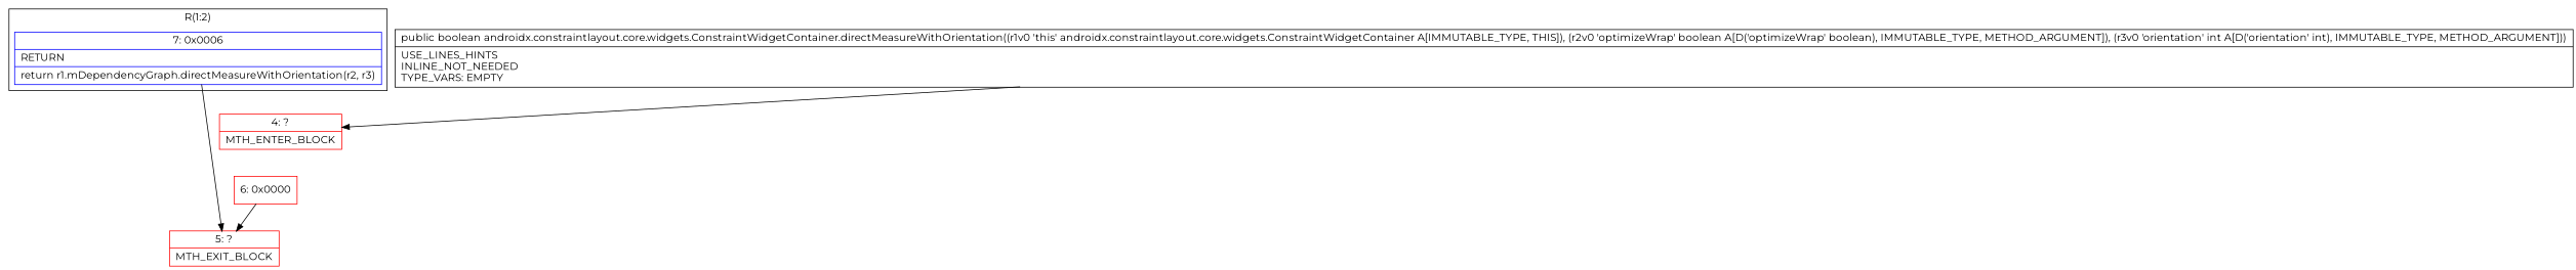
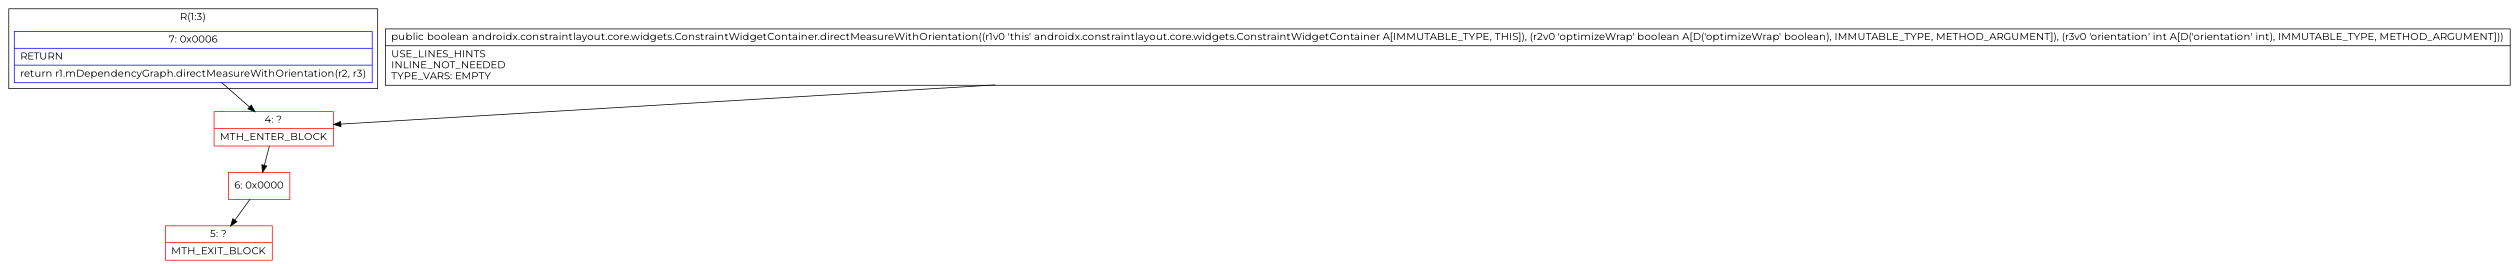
  digraph {
    fontname=Montserrat
    node [color=red fontname=Montserrat shape=record]
    edge [fontname=Montserrat]
    n1 [color=blue label="{7\:\ 0x0006|RETURN\l|return r1.mDependencyGraph.directMeasureWithOrientation(r2, r3)\l}"]
    n2 [label="{5\:\ ?|MTH_EXIT_BLOCK\l}"]
    n3 [label="{4\:\ ?|MTH_ENTER_BLOCK\l}"]
    n4 [label="{6\:\ 0x0000}"]
    n5 [label="{public boolean androidx.constraintlayout.core.widgets.ConstraintWidgetContainer.directMeasureWithOrientation((r1v0 'this' androidx.constraintlayout.core.widgets.ConstraintWidgetContainer A[IMMUTABLE_TYPE, THIS]), (r2v0 'optimizeWrap' boolean A[D('optimizeWrap' boolean), IMMUTABLE_TYPE, METHOD_ARGUMENT]), (r3v0 'orientation' int A[D('orientation' int), IMMUTABLE_TYPE, METHOD_ARGUMENT]))  | USE_LINES_HINTS\lINLINE_NOT_NEEDED\lTYPE_VARS: EMPTY\l}" color=""]
    subgraph cluster_1 {
-     label="R(1:2)"
+     label="R(1:3)"
      n1
    }
-   n1 -> n2
+   n1 -> n3
+   n3 -> n4
    n4 -> n2
    n5 -> n3
  }
